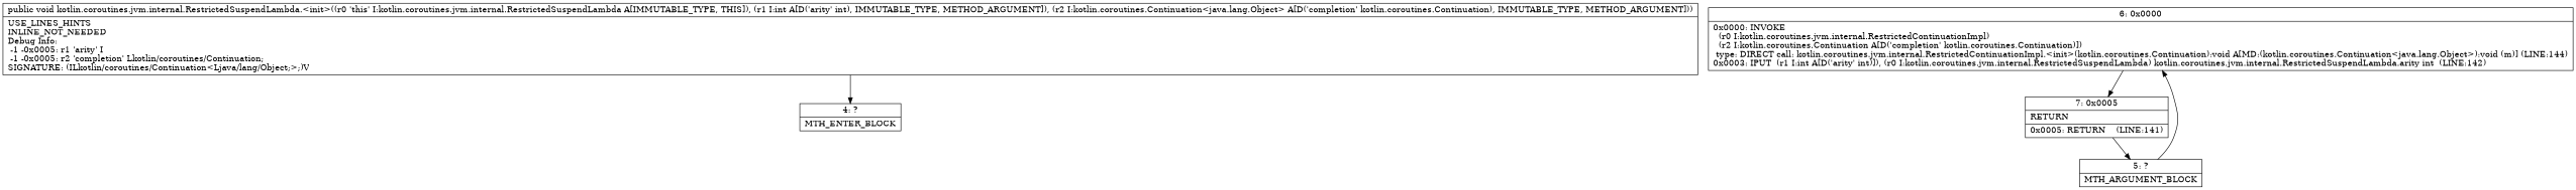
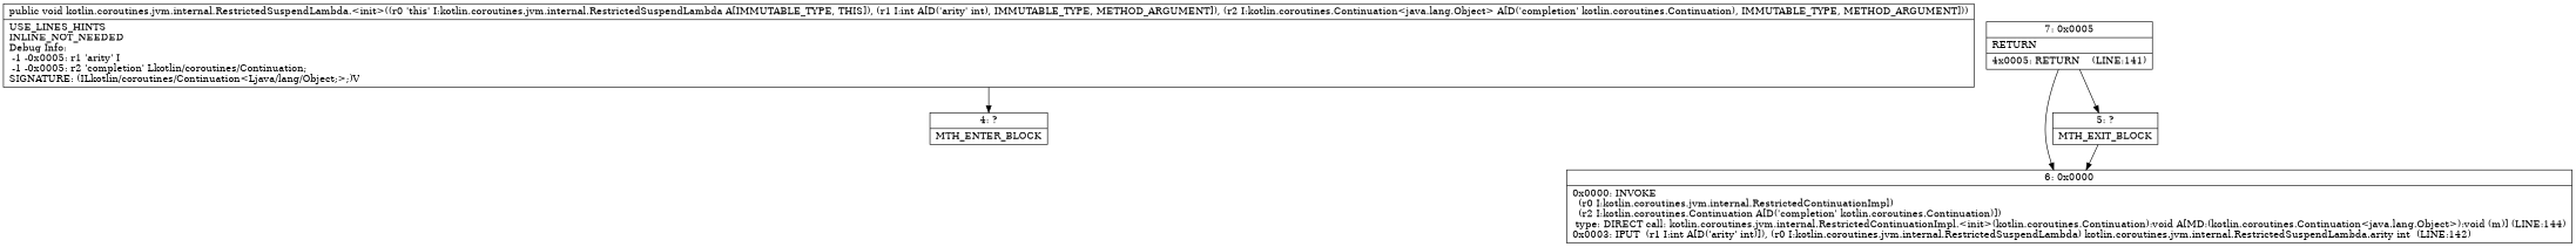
  digraph {
    node [shape=record]
    n1 [label="{4\:\ ?|MTH_ENTER_BLOCK\l}"]
    n2 [label="{6\:\ 0x0000|0x0000: INVOKE  \l  (r0 I:kotlin.coroutines.jvm.internal.RestrictedContinuationImpl)\l  (r2 I:kotlin.coroutines.Continuation A[D('completion' kotlin.coroutines.Continuation)])\l type: DIRECT call: kotlin.coroutines.jvm.internal.RestrictedContinuationImpl.\<init\>(kotlin.coroutines.Continuation):void A[MD:(kotlin.coroutines.Continuation\<java.lang.Object\>):void (m)] (LINE:144)\l0x0003: IPUT  (r1 I:int A[D('arity' int)]), (r0 I:kotlin.coroutines.jvm.internal.RestrictedSuspendLambda) kotlin.coroutines.jvm.internal.RestrictedSuspendLambda.arity int  (LINE:142)\l}"]
-   n3 [label="{7\:\ 0x0005|RETURN\l|0x0005: RETURN    (LINE:141)\l}"]
-   n4 [label="{5\:\ ?|MTH_ARGUMENT_BLOCK\l}"]
+   n3 [label="{7\:\ 0x0005|RETURN\l|4x0005: RETURN    (LINE:141)\l}"]
+   n4 [label="{5\:\ ?|MTH_EXIT_BLOCK\l}"]
    n5 [label="{public void kotlin.coroutines.jvm.internal.RestrictedSuspendLambda.\<init\>((r0 'this' I:kotlin.coroutines.jvm.internal.RestrictedSuspendLambda A[IMMUTABLE_TYPE, THIS]), (r1 I:int A[D('arity' int), IMMUTABLE_TYPE, METHOD_ARGUMENT]), (r2 I:kotlin.coroutines.Continuation\<java.lang.Object\> A[D('completion' kotlin.coroutines.Continuation), IMMUTABLE_TYPE, METHOD_ARGUMENT]))  | USE_LINES_HINTS\lINLINE_NOT_NEEDED\lDebug Info:\l  \-1 \-0x0005: r1 'arity' I\l  \-1 \-0x0005: r2 'completion' Lkotlin\/coroutines\/Continuation;\lSIGNATURE: (ILkotlin\/coroutines\/Continuation\<Ljava\/lang\/Object;\>;)V\l}"]
-   n2 -> n3
+   n3 -> n2
    n3 -> n4
    n4 -> n2
    n5 -> n1
  }
